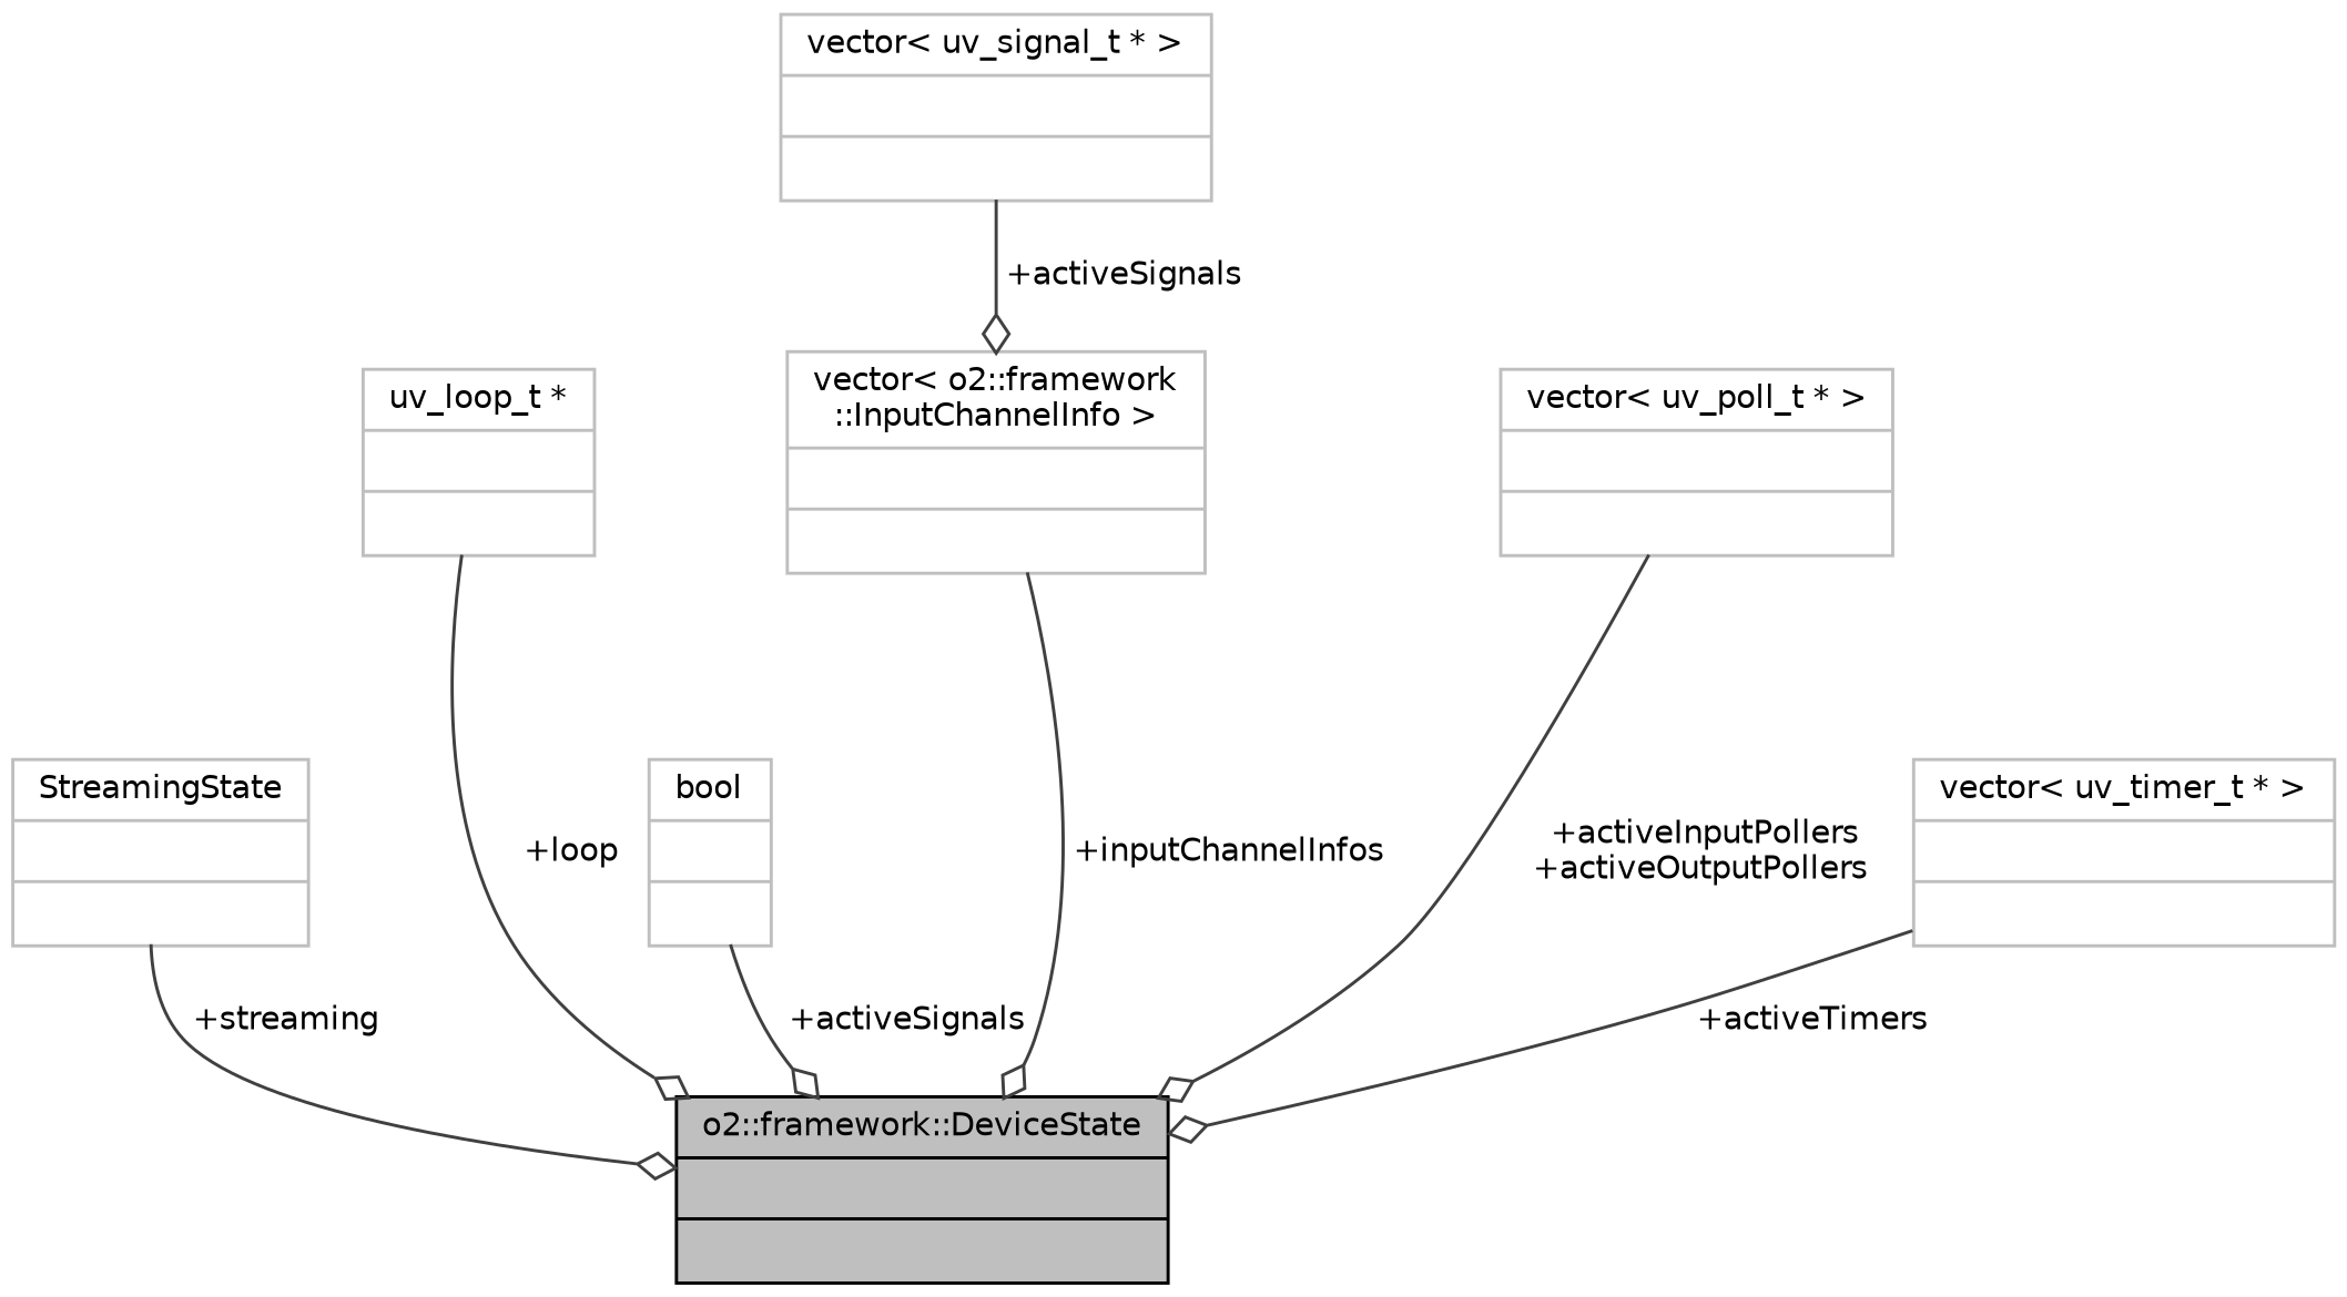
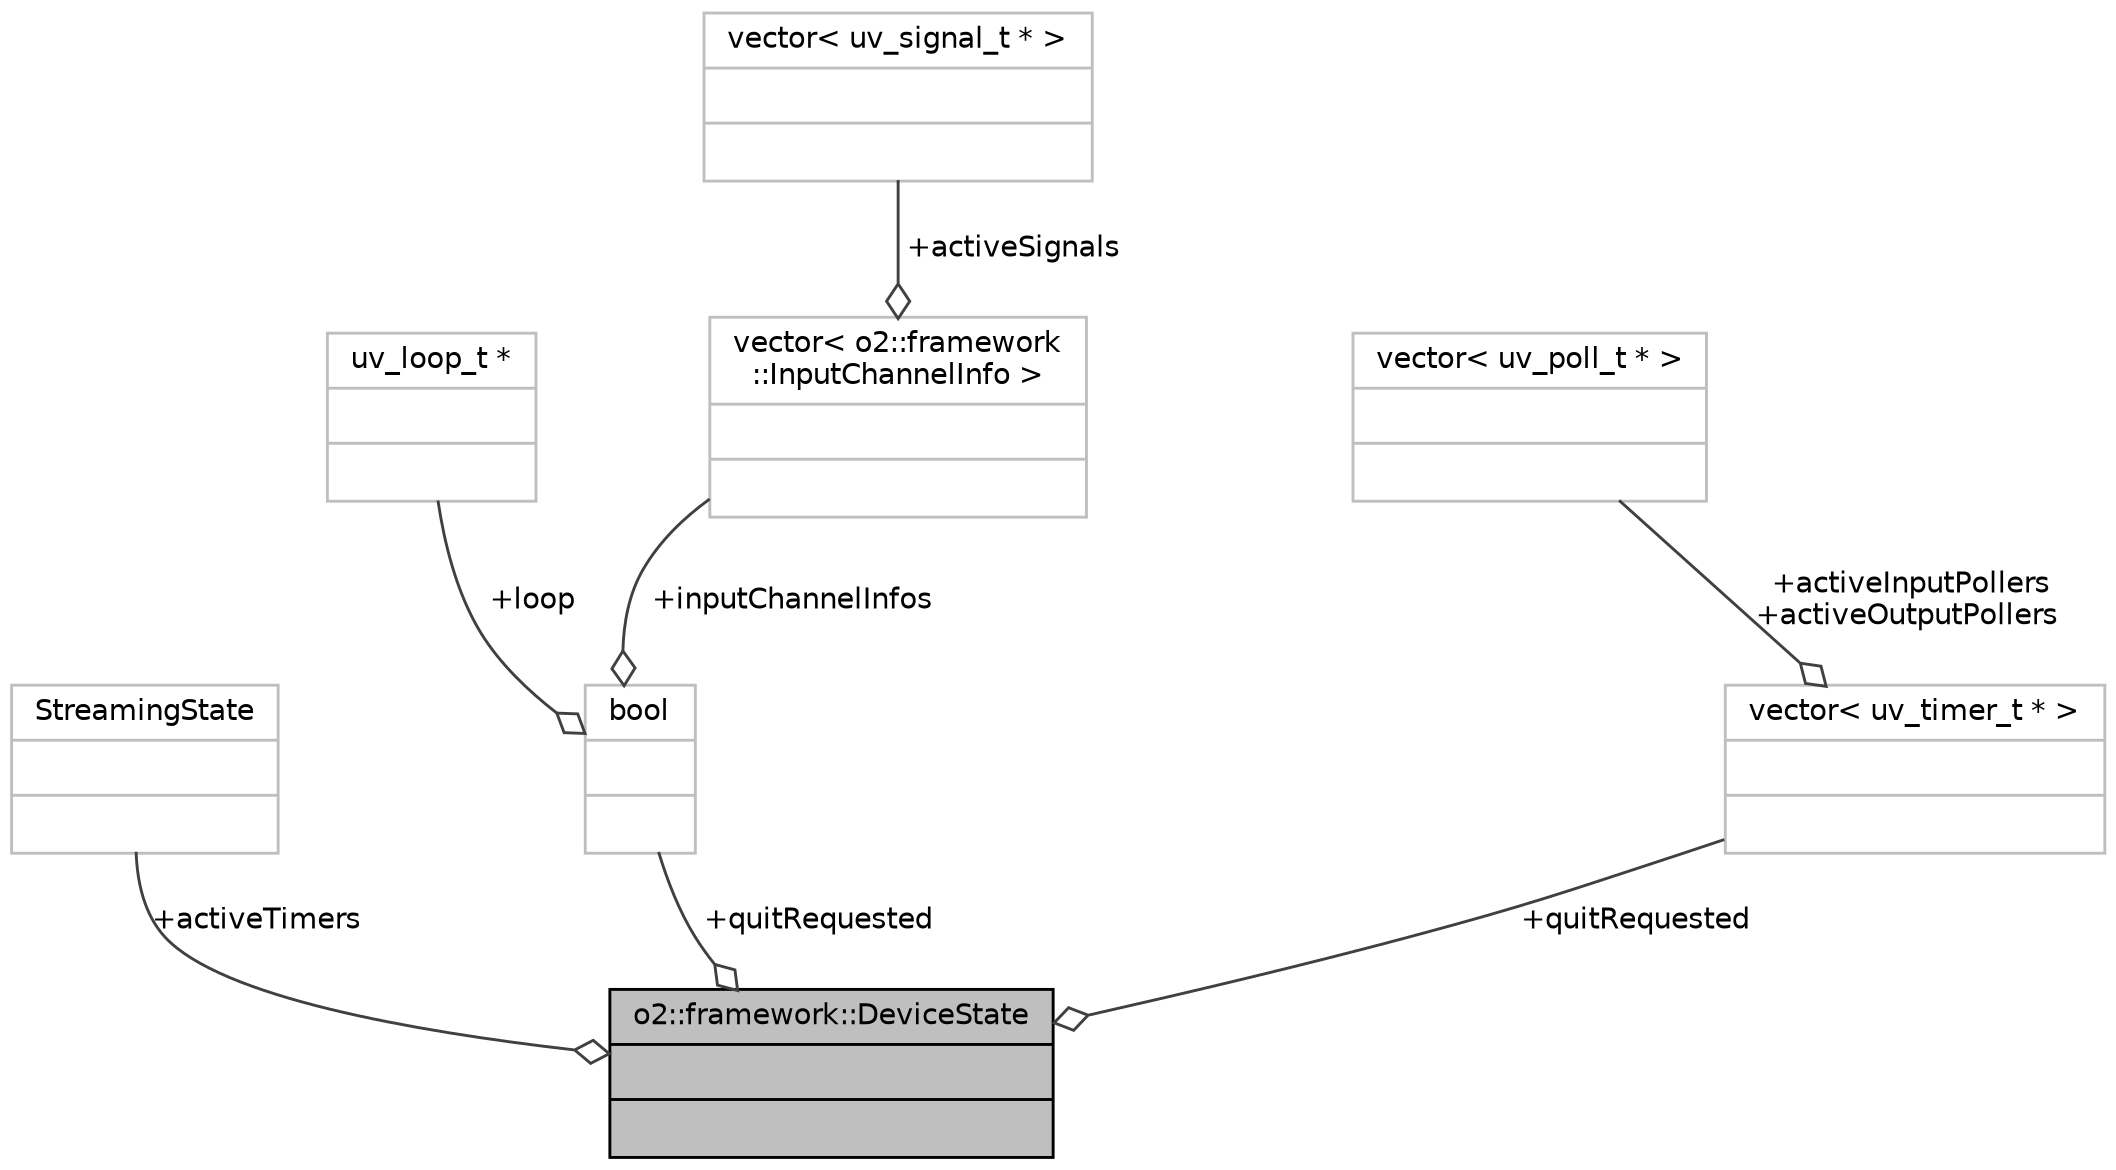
  digraph {
    node [color=grey75 fontname=Helvetica fontsize=10 shape=record]
    edge [arrowhead=odiamond color=grey25 fontname=Helvetica fontsize=10 labelfontname=Helvetica labelfontsize=10 style=solid]
    n1 [color=black fillcolor=grey75 fontcolor=black height=0.2 label="{o2::framework::DeviceState\n||}" style=filled width=0.4]
    n2 [height=0.2 label="{StreamingState\n||}" width=0.4]
    n3 [height=0.2 label="{vector\< uv_signal_t * \>\n||}" width=0.4]
    n4 [height=0.2 label="{vector\< o2::framework\l::InputChannelInfo \>\n||}" width=0.4]
    n5 [height=0.2 label="{vector\< uv_poll_t * \>\n||}" width=0.4]
    n6 [height=0.2 label="{bool\n||}" width=0.4]
    n7 [height=0.2 label="{vector\< uv_timer_t * \>\n||}" width=0.4]
    n8 [height=0.2 label="{uv_loop_t *\n||}" width=0.4]
-   n2 -> n1 [label=" +streaming"]
+   n2 -> n1 [label=" +activeTimers"]
    n3 -> n4 [label=" +activeSignals"]
-   n4 -> n1 [label=" +inputChannelInfos"]
-   n5 -> n1 [label=" +activeInputPollers\n+activeOutputPollers"]
-   n6 -> n1 [label=" +activeSignals"]
-   n7 -> n1 [label=" +activeTimers"]
-   n8 -> n1 [label=" +loop"]
+   n4 -> n6 [label=" +inputChannelInfos"]
+   n5 -> n7 [label=" +activeInputPollers\n+activeOutputPollers"]
+   n6 -> n1 [label=" +quitRequested"]
+   n7 -> n1 [label=" +quitRequested"]
+   n8 -> n6 [label=" +loop"]
  }
